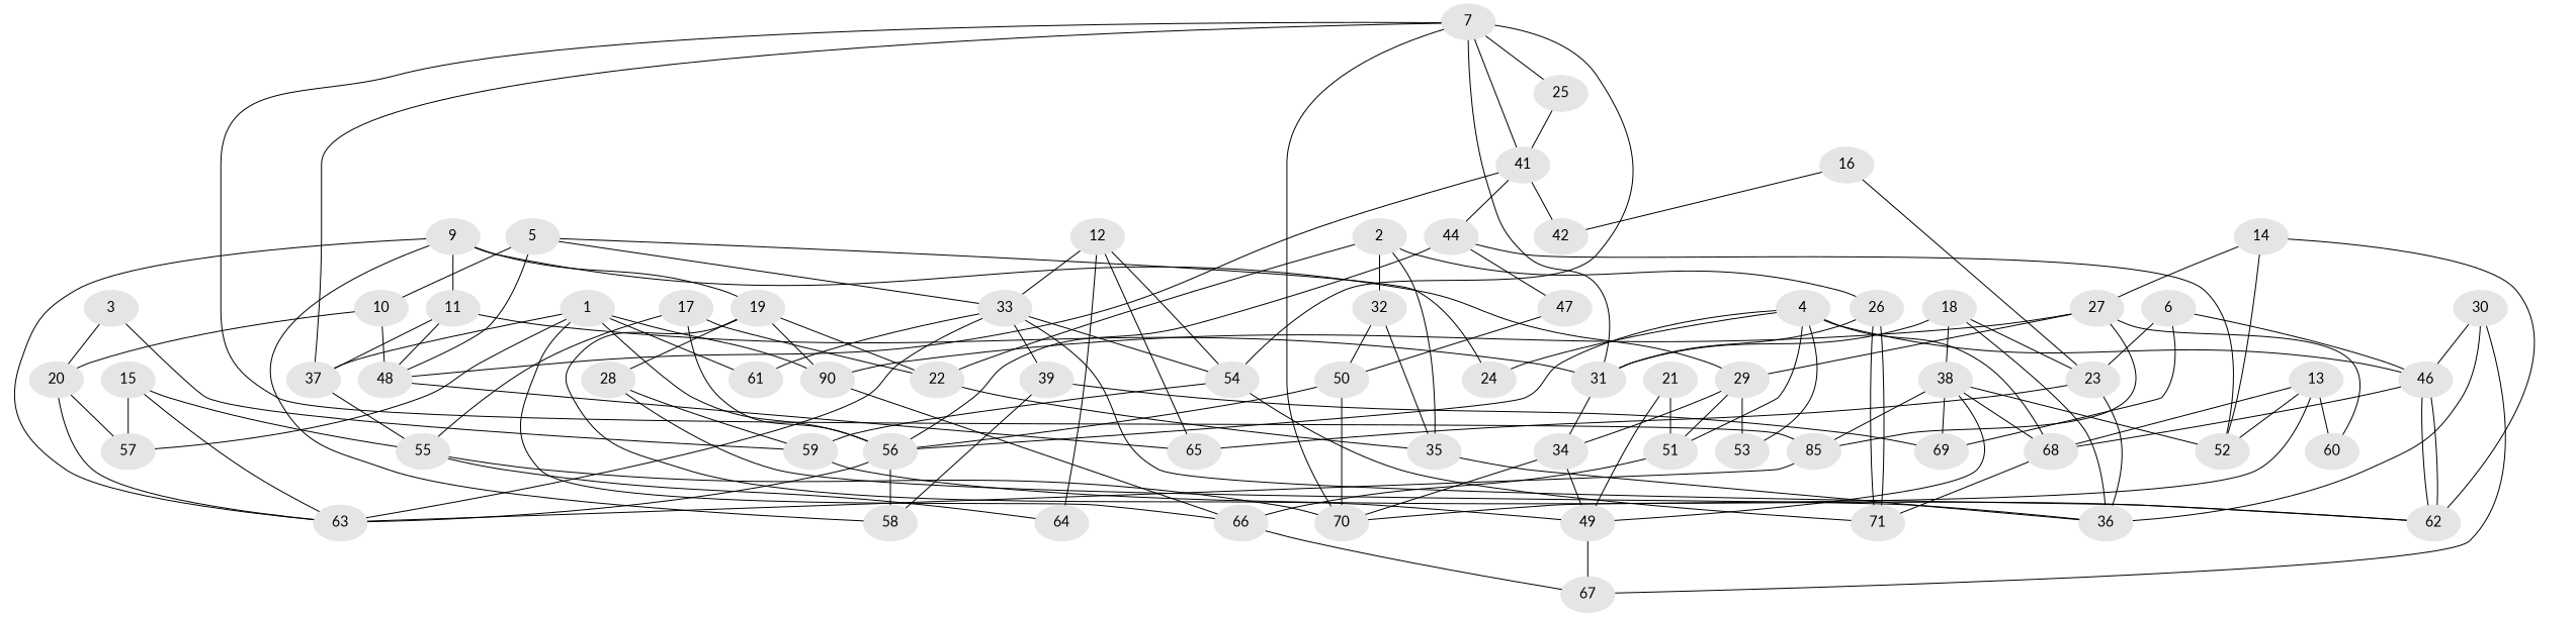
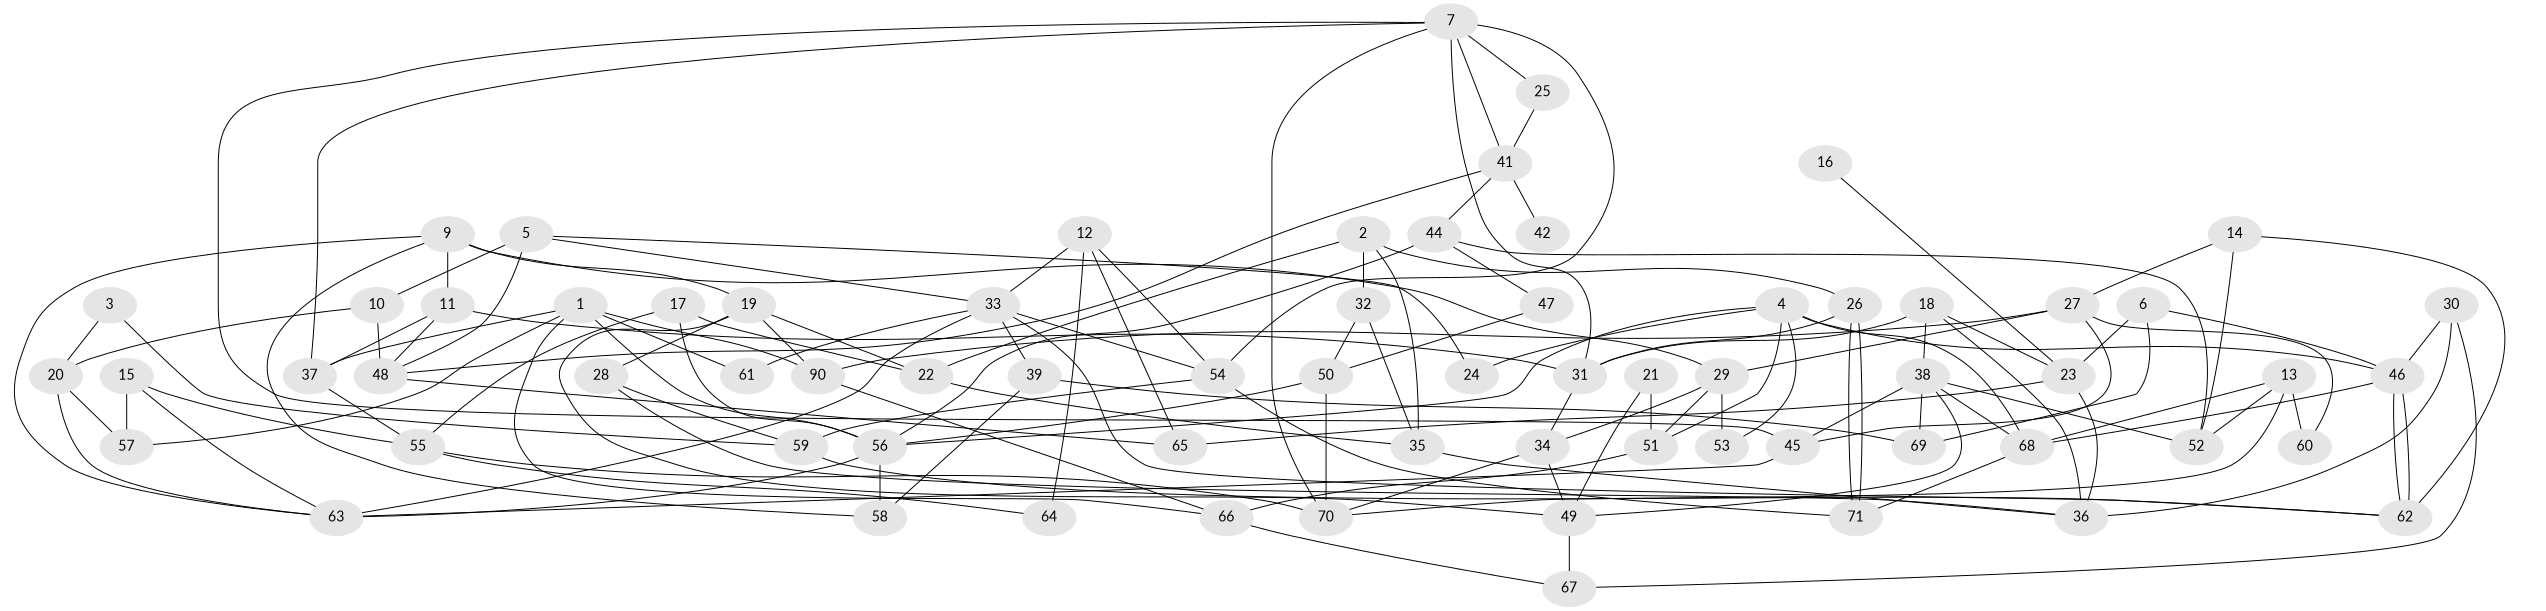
  graph {
    fontname=Lato
    node [color=gray90 fontname=Lato style=filled]
    edge [fontname=Lato]
    1
    37
    n3 [label=90]
    56
    57
    61
    66
    55
    58
    63
    67
    2
    22
    26
    32
    35
    31
    71
    50
    36
    3
    20
    59
    62
    4
    24
    46
    51
    53
    68
    5
    10
    33
    48
    54
    39
    65
    6
    23
    69
    7
    25
    41
-   45 [label=85]
+   45
    70
    34
    42
    44
    30
    9
    11
    19
    29
    28
    49
    12
    64
    13
    52
    60
    14
    27
    15
    16
    17
    18
    38
    21
    47
    1 -- 37
    1 -- n3
    1 -- 56
    1 -- 57
    1 -- 61
    1 -- 66
    37 -- 55
    n3 -- 66
    56 -- 58
    56 -- 63
    66 -- 67
    55 -- 70
    55 -- 64
    2 -- 22
    2 -- 26
    2 -- 32
    2 -- 35
    22 -- 35
    26 -- 31
    26 -- 71
    26 -- 71
    32 -- 35
    32 -- 50
    35 -- 36
    31 -- 34
    50 -- 56
    50 -- 70
    3 -- 20
    3 -- 59
    20 -- 57
    20 -- 63
    59 -- 62
    4 -- 56
    4 -- 24
    4 -- 46
    4 -- 51
    4 -- 53
    4 -- 68
    46 -- 62
    46 -- 62
    46 -- 68
    51 -- 66
    68 -- 71
    5 -- 24
    5 -- 10
    5 -- 33
    5 -- 48
    10 -- 20
    10 -- 48
    33 -- 61
    33 -- 63
    33 -- 62
    33 -- 54
    33 -- 39
    48 -- 65
    54 -- 71
    54 -- 59
    39 -- 58
    39 -- 69
    6 -- 46
    6 -- 23
    6 -- 69
    23 -- 36
    23 -- 65
    7 -- 37
    7 -- 31
    7 -- 54
    7 -- 25
    7 -- 41
    7 -- 45
    7 -- 70
    25 -- 41
    41 -- 48
    41 -- 42
    41 -- 44
    45 -- 63
    34 -- 70
    34 -- 49
    44 -- 56
    44 -- 52
    44 -- 47
    30 -- 67
    30 -- 36
    30 -- 46
    9 -- 58
    9 -- 63
    9 -- 11
    9 -- 19
    9 -- 29
    11 -- 37
    11 -- 31
    11 -- 48
    19 -- n3
    19 -- 22
    19 -- 28
    19 -- 49
    29 -- 51
    29 -- 53
    29 -- 34
    28 -- 36
    28 -- 59
    49 -- 67
    12 -- 33
    12 -- 54
    12 -- 65
    12 -- 64
    13 -- 68
    13 -- 70
    13 -- 52
    13 -- 60
    14 -- 62
    14 -- 52
    14 -- 27
    27 -- n3
    27 -- 45
    27 -- 29
    27 -- 60
    15 -- 57
    15 -- 55
    15 -- 63
    16 -- 23
-   16 -- 42
    17 -- 56
    17 -- 55
    17 -- 22
    18 -- 31
    18 -- 36
    18 -- 23
    18 -- 38
    38 -- 68
    38 -- 69
    38 -- 45
    38 -- 49
    38 -- 52
    21 -- 51
    21 -- 49
    47 -- 50
  }
